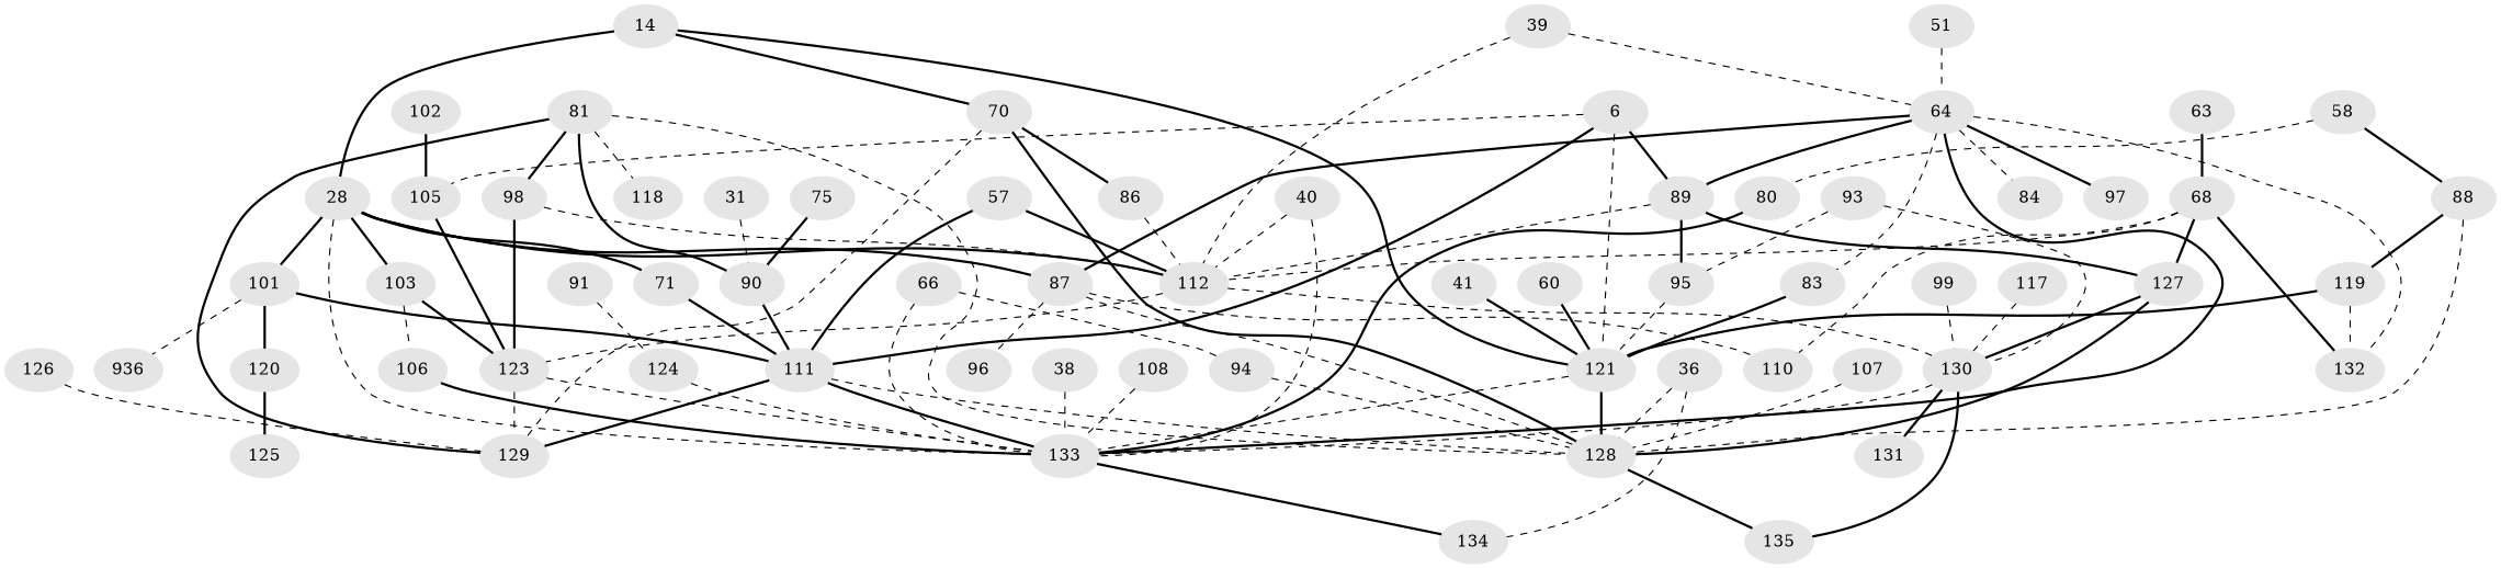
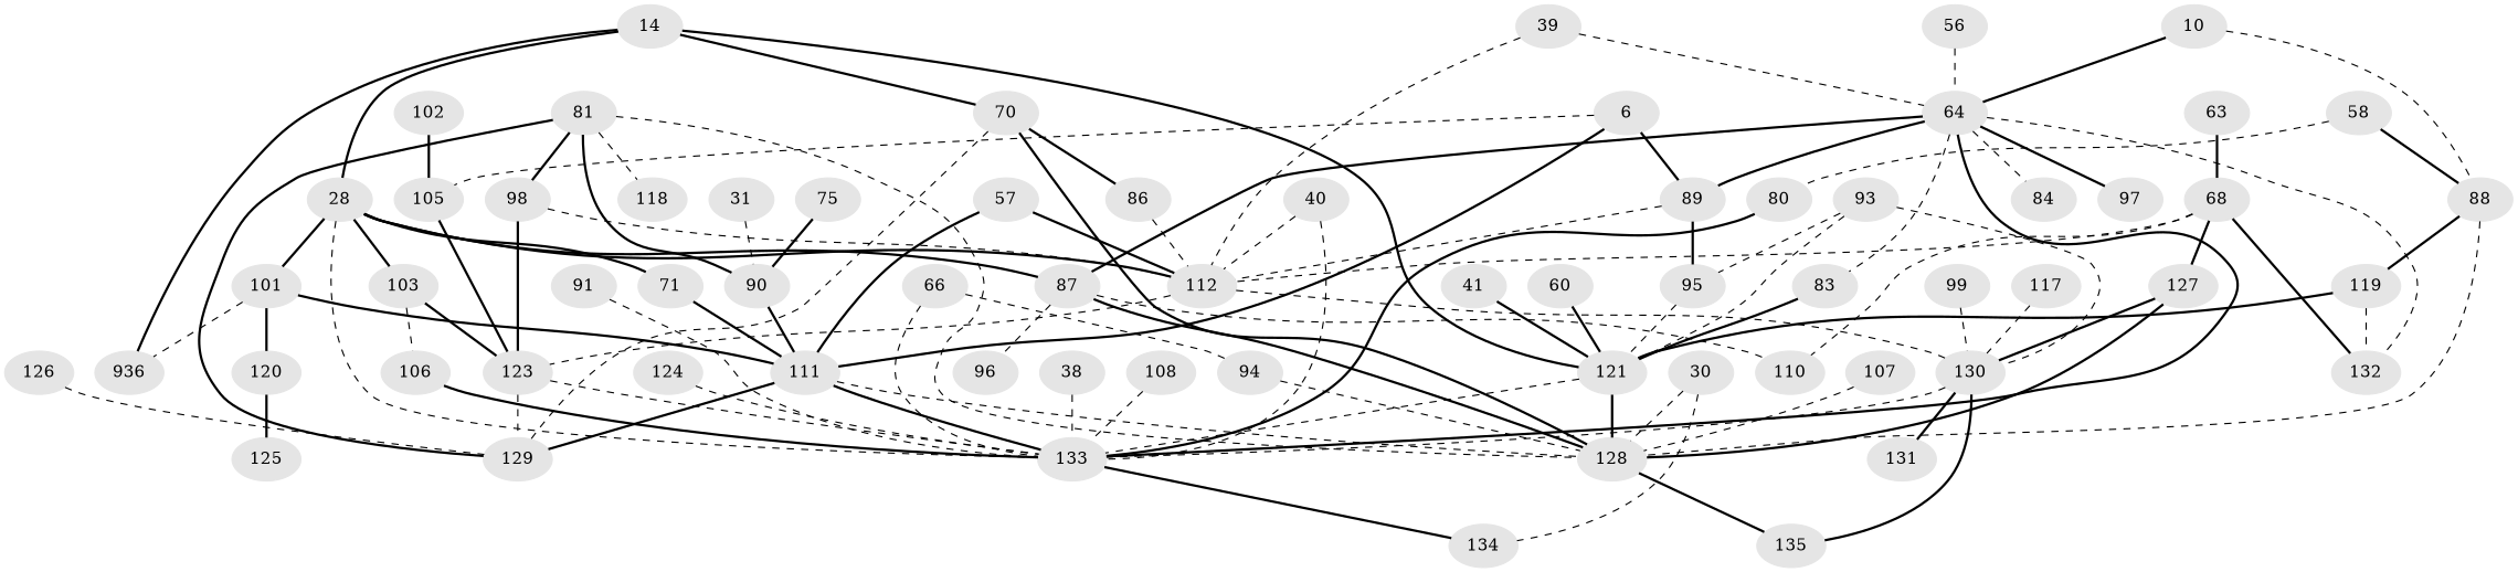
  graph {
    node [color=gray90 style=filled]
    edge [style=bold]
    89 [super="+22"]
    112 [super="+18+47"]
    127
    95 [super="+54+55"]
    6
    105 [super="+76"]
    111 [super="+52+46"]
    121 [super="+42+115"]
    123 [super="+116"]
    133 [super="+122+92"]
    128 [super="+59+67+109+100"]
    129 [super="+77"]
    64 [super="+35+9+37+27"]
    87
    83
    84
    97
    132 [super="+51"]
+   10
    88 [super="+43+11+32"]
    119
    28 [super="+4+8"]
    71
    101 [super="+79"]
    103
    14
    70
    n28 [label=936]
    86
    41
    110
    96
    120
    106 [super="+73"]
    130 [super="+65+113"]
    134
    135
-   30 [label=36]
+   30
    90 [super="+21"]
    31
    38 [super="+33"]
    39
    40
-   56 [label=51]
+   56
    57
    58
    80
    60
    68 [super="+20"]
    63
    66 [super="+53"]
    94
    75
    81 [super="+69"]
    98 [super="+72"]
    118
    91
    93
    131
    99
    125
    102
    107
    108
    117
    124
    126
    89 -- 112 [style=dashed weight=2]
-   89 -- 127
    89 -- 95
    112 -- 123 [style=dashed]
    112 -- 130 [style=dashed weight=2]
    127 -- 128
    127 -- 130
    95 -- 121 [style=dashed]
    6 -- 89
    6 -- 105 [style=dashed]
    6 -- 111
-   6 -- 121 [style=dashed weight=3]
+   93 -- 121 [style=dashed weight=3]
    105 -- 123
    111 -- 133
    111 -- 128 [style=dashed]
    111 -- 129
    121 -- 133 [style=dashed]
    121 -- 128 [weight=2]
    123 -- 133 [style=dashed]
    123 -- 129 [style=dashed]
    133 -- 134
    128 -- 135
    64 -- 89 [weight=2]
    64 -- 133
    64 -- 87
    64 -- 83 [style=dashed]
    64 -- 84 [style=dashed]
    64 -- 97
    64 -- 132 [style=dashed]
-   87 -- 128 [style=dashed]
+   87 -- 128
    87 -- 110 [style=dashed]
    87 -- 96 [style=dashed]
    83 -- 121
+   10 -- 64
+   10 -- 88 [style=dashed]
    88 -- 128 [style=dashed weight=2]
    88 -- 119
    119 -- 121
    119 -- 132 [style=dashed]
    28 -- 112 [weight=2]
    28 -- 133 [style=dashed weight=3]
    28 -- 87
    28 -- 71
    28 -- 101 [weight=2]
    28 -- 103
    71 -- 111
    101 -- 111
    101 -- n28 [style=dashed]
    101 -- 120
    103 -- 123
    103 -- 106 [style=dashed]
    14 -- 121
    14 -- 28
    14 -- 70
+   14 -- n28
    70 -- 128
    70 -- 129 [style=dashed]
    70 -- 86
    86 -- 112 [style=dashed]
    41 -- 121
    120 -- 125
    106 -- 133
    130 -- 133 [style=dashed weight=2]
    130 -- 135
    130 -- 131
    30 -- 128 [style=dashed]
    30 -- 134 [style=dashed]
    90 -- 111
    31 -- 90 [style=dashed]
    38 -- 133 [style=dashed weight=2]
    39 -- 112 [style=dashed]
    39 -- 64 [style=dashed]
    40 -- 112 [style=dashed]
    40 -- 133 [style=dashed]
    56 -- 64 [style=dashed]
    57 -- 112
    57 -- 111
    58 -- 88
    58 -- 80 [style=dashed]
    80 -- 133
    60 -- 121
    68 -- 112 [style=dashed]
    68 -- 127
    68 -- 132
    68 -- 110 [style=dashed]
    63 -- 68
    66 -- 133 [style=dashed]
    66 -- 94 [style=dashed]
    94 -- 128 [style=dashed]
    75 -- 90
    81 -- 128 [style=dashed]
    81 -- 129
    81 -- 90
    81 -- 98
    81 -- 118 [style=dashed]
    98 -- 112 [style=dashed weight=2]
    98 -- 123
-   91 -- 124 [style=dashed]
+   91 -- 133 [style=dashed]
    93 -- 95 [style=dashed]
    93 -- 130 [style=dashed]
    99 -- 130 [style=dashed]
    102 -- 105
    107 -- 128 [style=dashed]
    108 -- 133 [style=dashed]
    117 -- 130 [style=dashed]
    124 -- 133 [style=dashed]
    126 -- 129 [style=dashed]
  }
